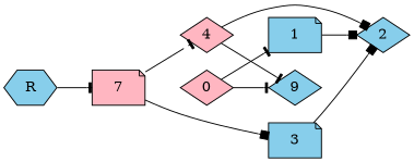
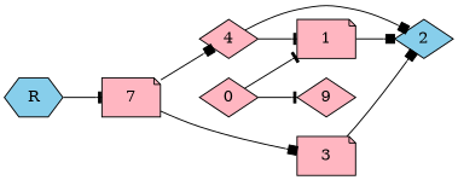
  digraph {
    rankdir=LR
    node [fillcolor=skyblue shape=diamond style=filled]
    edge [arrowhead=box]
-   1 [shape=note]
+   1 [fillcolor=lightpink shape=note]
    2
    4 [fillcolor=lightpink]
-   3 [shape=note]
+   3 [fillcolor=lightpink shape=note]
    7 [fillcolor=lightpink shape=note]
    n6 [fillcolor=lightpink label=0]
-   9
+   9 [fillcolor=lightpink]
    R [shape=hexagon]
    1 -> 2
-   4 -> 9 [arrowhead=tee]
+   4 -> 1 [arrowhead=tee]
    4 -> 2
    3 -> 2
-   7 -> 4 [arrowhead=tee]
+   7 -> 4
    7 -> 3
    n6 -> 1 [arrowhead=tee]
    n6 -> 9 [arrowhead=tee]
    R -> 7 [arrowhead=tee]
  }
